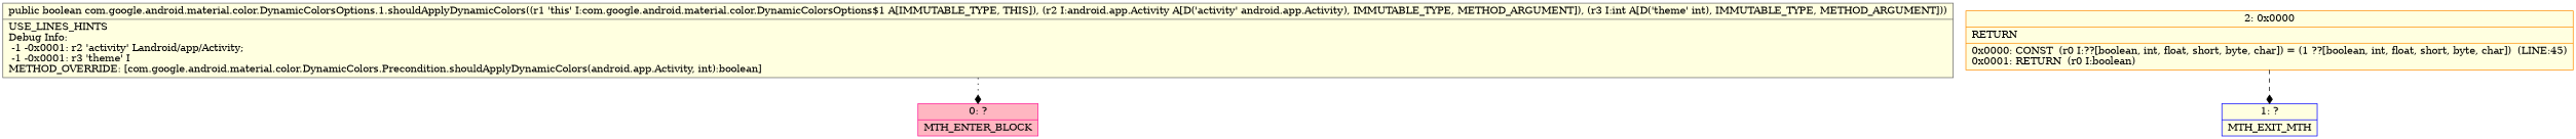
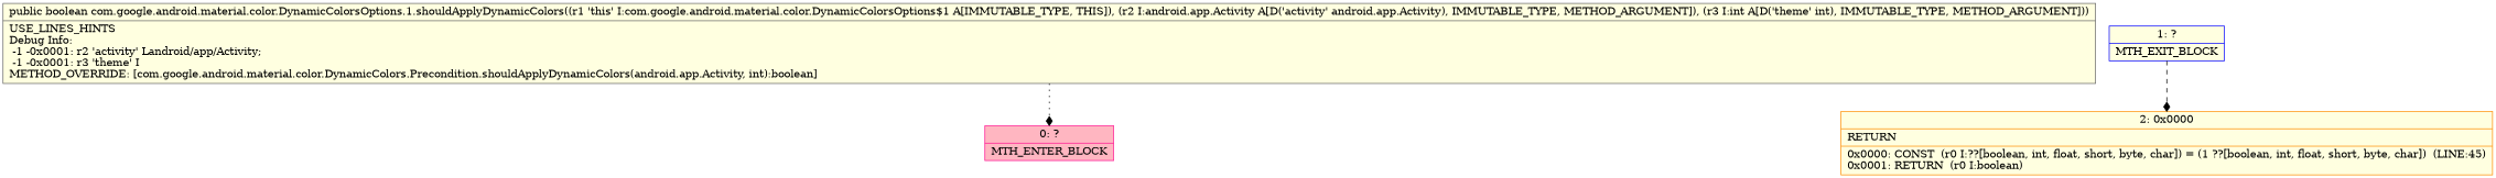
  digraph {
    node [fillcolor=lightyellow shape=record style=filled]
    edge [arrowhead=diamond]
    n1 [color=deeppink fillcolor=lightpink label="{0\:\ ?|MTH_ENTER_BLOCK\l}"]
    n2 [color=darkorange label="{2\:\ 0x0000|RETURN\l|0x0000: CONST  (r0 I:??[boolean, int, float, short, byte, char]) = (1 ??[boolean, int, float, short, byte, char])  (LINE:45)\l0x0001: RETURN  (r0 I:boolean) \l}"]
-   n3 [color=blue label="{1\:\ ?|MTH_EXIT_MTH\l}"]
+   n3 [color=blue label="{1\:\ ?|MTH_EXIT_BLOCK\l}"]
    n4 [color=gray40 label="{public boolean com.google.android.material.color.DynamicColorsOptions.1.shouldApplyDynamicColors((r1 'this' I:com.google.android.material.color.DynamicColorsOptions$1 A[IMMUTABLE_TYPE, THIS]), (r2 I:android.app.Activity A[D('activity' android.app.Activity), IMMUTABLE_TYPE, METHOD_ARGUMENT]), (r3 I:int A[D('theme' int), IMMUTABLE_TYPE, METHOD_ARGUMENT]))  | USE_LINES_HINTS\lDebug Info:\l  \-1 \-0x0001: r2 'activity' Landroid\/app\/Activity;\l  \-1 \-0x0001: r3 'theme' I\lMETHOD_OVERRIDE: [com.google.android.material.color.DynamicColors.Precondition.shouldApplyDynamicColors(android.app.Activity, int):boolean]\l}"]
-   n2 -> n3 [style=dashed]
+   n3 -> n2 [style=dashed]
    n4 -> n1 [style=dotted]
  }
